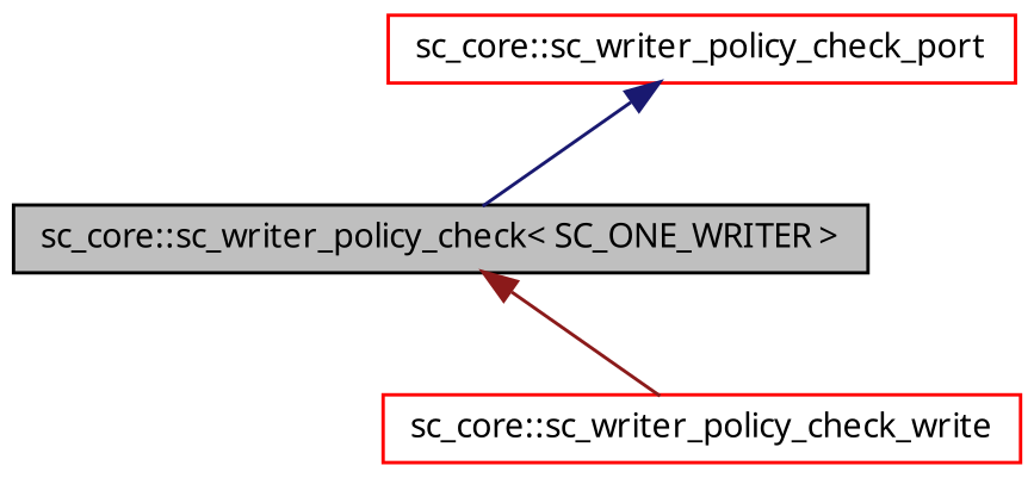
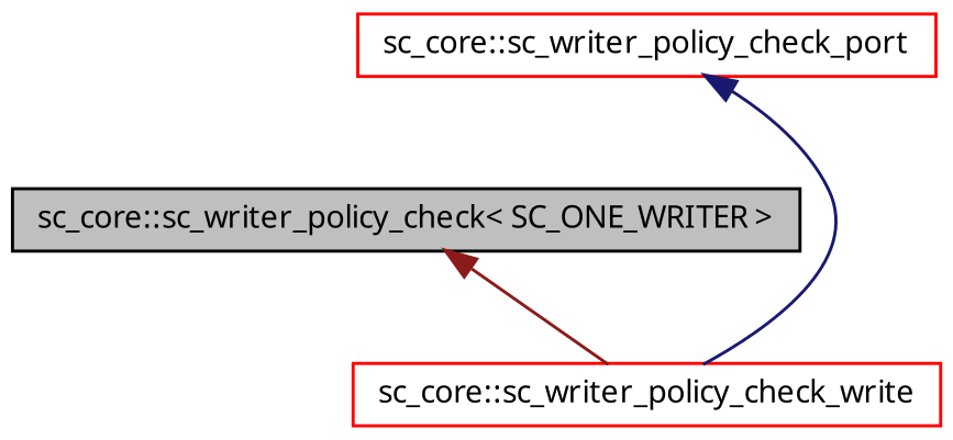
  digraph {
    fontname="Noto Sans"
    node [color=red fillcolor=white fontname="Noto Sans" fontsize=10 shape=record style=filled]
    edge [dir=back fontname="Noto Sans" fontsize=10 labelfontname=FreeSans labelfontsize=10 style=solid]
    n1 [color=black fillcolor=grey75 fontcolor=black height=0.2 label="sc_core::sc_writer_policy_check\< SC_ONE_WRITER \>" width=0.4]
    n2 [height=0.2 label="sc_core::sc_writer_policy_check_write" width=0.4]
    n3 [height=0.2 label="sc_core::sc_writer_policy_check_port" width=0.4]
    n1 -> n2 [color=firebrick4]
-   n3 -> n1 [color=midnightblue]
+   n3 -> n2 [color=midnightblue]
  }
